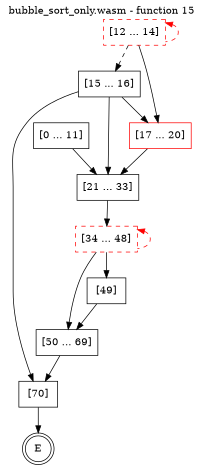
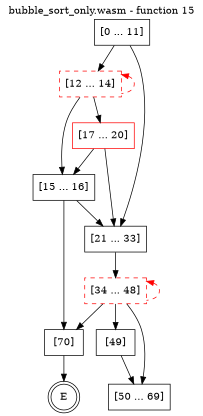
  digraph {
    label="bubble_sort_only.wasm - function 15"
    labelfontcolor=black
    labelfontname=Helvetica
    labelfontsize=16
    labelloc=t
    node [shape=box color=black style=solid]
    E [shape=doublecircle color="" style=""]
    n2 [label="[0 ... 11]"]
    n3 [color=red label="[12 ... 14]" style=dashed]
    n4 [label="[21 ... 33]"]
    n5 [label="[15 ... 16]"]
    n6 [color=red label="[17 ... 20]"]
    n7 [color=red label="[34 ... 48]" style=dashed]
    n8 [label="[70]"]
    n9 [label="[49]"]
    n10 [label="[50 ... 69]"]
+   n2 -> n3
    n2 -> n4
    n3 -> n3 [color=red dir=back style=dashed]
-   n3 -> n5 [style=dashed]
+   n3 -> n5
    n3 -> n6
    n4 -> n7
    n5 -> n4
-   n5 -> n6
+   n6 -> n5
    n5 -> n8
    n6 -> n4
    n7 -> n7 [color=red dir=back style=dashed]
    n7 -> n9
    n7 -> n10
    n8 -> E
    n9 -> n10
-   n10 -> n8
+   n7 -> n8
  }
